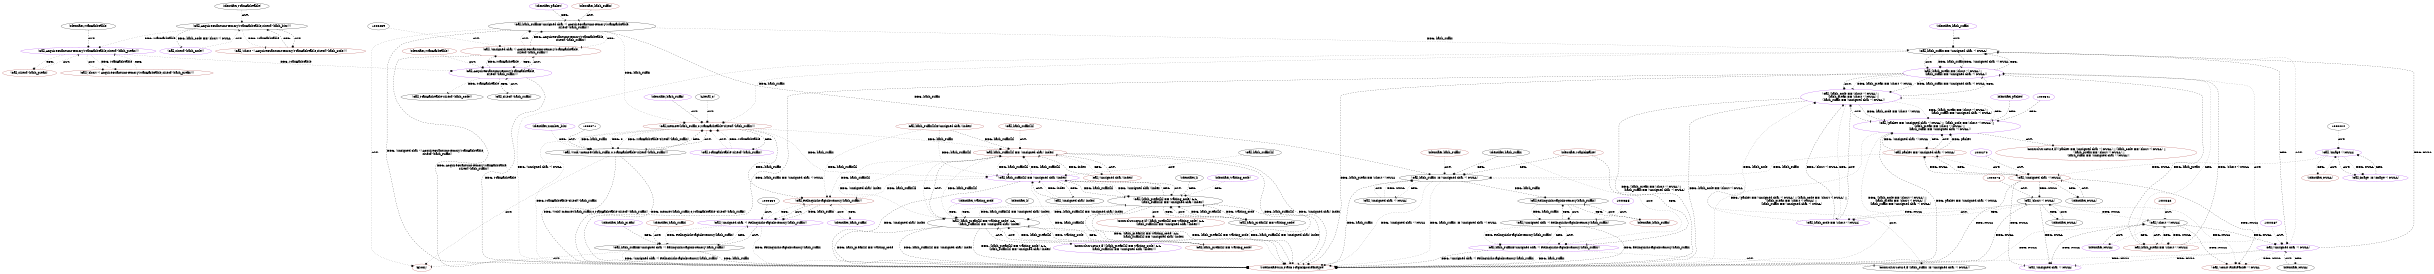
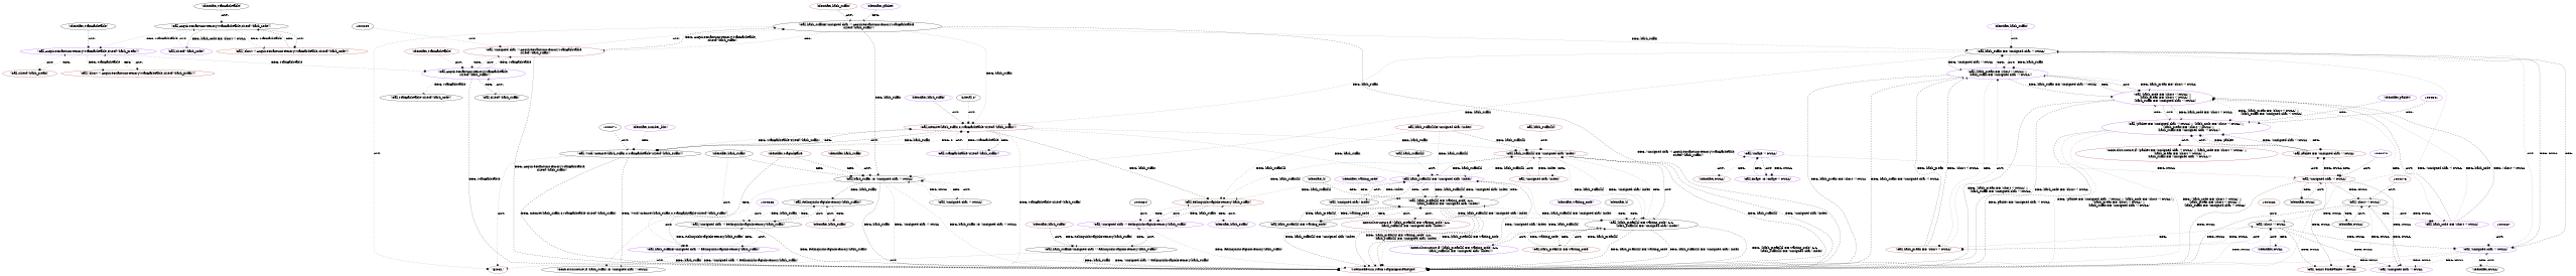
  digraph {
    node [color=black]
    edge [arrowhead=tee style=dashed]
    n1 [label="(Call,hash_suffix == (unsigned char *) NULL)"]
    n2 [color=purple label="(Call,(unsigned char *) NULL)"]
    n3 [color=purple label="(Call,(hash_prefix == (short *) NULL) ||\n      (hash_suffix == (unsigned char *) NULL))"]
    n4 [label="(Call,hash_suffix != (unsigned char *) NULL)"]
    n5 [color=brown label="(Call,memset(hash_suffix,0,MaxHashTable*sizeof(*hash_suffix)))"]
    n6 [color=brown label="(MethodReturn,static MagickBooleanType)"]
    n7 [color=brown label="(Call,(const PixelPacket *) NULL)"]
    n8 [color=purple label="(Call,(unsigned char *) NULL)"]
    n9 [label="(Identifier,NULL)"]
    n10 [color=brown label="(Call,hash_prefix == (short *) NULL)"]
    n11 [color=purple label="(Call,(hash_code == (short *) NULL) ||\n      (hash_prefix == (short *) NULL) ||\n      (hash_suffix == (unsigned char *) NULL))"]
    n12 [label="(Call,RelinquishMagickMemory(hash_suffix))"]
    n13 [label="(Call,(unsigned char *) NULL)"]
    n14 [label="(ControlStructure,if (hash_suffix != (unsigned char *) NULL))"]
    n15 [label="(Call,(void) memset(hash_suffix,0,MaxHashTable*sizeof(*hash_suffix)))"]
    n16 [color=brown label="(Call,hash_suffix[k] == (unsigned char) index)"]
    n17 [color=purple label="(Call,hash_suffix[k] == (unsigned char) index)"]
    n18 [color=brown label="(Call,RelinquishMagickMemory(hash_suffix))"]
    n19 [color=purple label="(Call,MaxHashTable*sizeof(*hash_suffix))"]
    n20 [label="(Call,hash_suffix=(unsigned char *) AcquireQuantumMemory(MaxHashTable,\n    sizeof(*hash_suffix)))"]
    n21 [color=brown label="(Call,(unsigned char *) AcquireQuantumMemory(MaxHashTable,\n    sizeof(*hash_suffix)))"]
    n22 [color=brown label="(Block,)"]
    n23 [color=purple label="(Call,AcquireQuantumMemory(MaxHashTable,\n    sizeof(*hash_suffix)))"]
    n24 [label="(Call,MaxHashTable*sizeof(*hash_code))"]
    n25 [label="(Call,sizeof(*hash_suffix))"]
    n26 [color=purple label="(Call,AcquireQuantumMemory(MaxHashTable,sizeof(*hash_prefix)))"]
    n27 [color=brown label="(Call,sizeof(*hash_prefix))"]
    n28 [color=brown label="(Call,(short *) AcquireQuantumMemory(MaxHashTable,sizeof(*hash_prefix)))"]
-   n29 [label="(Call,AcquireQuantumMemory(MaxHashTable,sizeof(*hash_bits)))"]
+   n29 [label="(Call,AcquireQuantumMemory(MaxHashTable,sizeof(*hash_code)))"]
    n30 [color=brown label="(Call,(short *) AcquireQuantumMemory(MaxHashTable,sizeof(*hash_code)))"]
    n31 [color=purple label="(Call,sizeof(*hash_code))"]
    n32 [label="(Call,(short *) NULL)"]
    n33 [color=purple label="(Identifier,NULL)"]
    n34 [label="(Call,(short *) NULL)"]
    n35 [label="(Identifier,NULL)"]
    n36 [color=purple label="(Call,hash_code == (short *) NULL)"]
    n37 [color=brown label="(Call,(unsigned char *) NULL)"]
    n38 [color=brown label="(Call,packet == (unsigned char *) NULL)"]
    n39 [label="(Identifier,NULL)"]
    n40 [color=purple label="(Call,(packet == (unsigned char *) NULL) || (hash_code == (short *) NULL) ||\n      (hash_prefix == (short *) NULL) ||\n      (hash_suffix == (unsigned char *) NULL))"]
    n41 [color=purple label="(Call,(Image *) NULL)"]
    n42 [color=brown label="(Identifier,NULL)"]
    n43 [color=purple label="(Call,image != (Image *) NULL)"]
    n44 [color=brown label="(ControlStructure,if ((packet == (unsigned char *) NULL) || (hash_code == (short *) NULL) ||\n      (hash_prefix == (short *) NULL) ||\n      (hash_suffix == (unsigned char *) NULL)))"]
    n45 [label="(Call,(unsigned char *) RelinquishMagickMemory(hash_suffix))"]
    n46 [color=brown label="(Identifier,hash_suffix)"]
    n47 [color=purple label="(Call,hash_suffix=(unsigned char *) RelinquishMagickMemory(hash_suffix))"]
    n48 [label="(Call,(hash_prefix[k] == waiting_code) &&\n              (hash_suffix[k] == (unsigned char) index))"]
    n49 [color=brown label="(Call,(unsigned char) index)"]
    n50 [label="(Call,(hash_prefix[k] == waiting_code) &&\n                (hash_suffix[k] == (unsigned char) index))"]
    n51 [label="(Call,(unsigned char) index)"]
    n52 [color=purple label="(Call,(unsigned char *) RelinquishMagickMemory(hash_suffix))"]
    n53 [color=purple label="(Identifier,hash_suffix)"]
    n54 [color=purple label="(ControlStructure,if ((hash_prefix[k] == waiting_code) &&\n              (hash_suffix[k] == (unsigned char) index)))"]
    n55 [color=brown label="(Call,hash_prefix[k] == waiting_code)"]
    n56 [color=brown label="(ControlStructure,if ((hash_prefix[k] == waiting_code) &&\n                (hash_suffix[k] == (unsigned char) index)))"]
    n57 [label="(Call,hash_prefix[k] == waiting_code)"]
    n58 [label="(Call,hash_suffix=(unsigned char *) RelinquishMagickMemory(hash_suffix))"]
    n59 [label="(Identifier,MaxHashTable)"]
    n60 [color=brown label="(Identifier,hash_suffix)"]
    n61 [color=purple label="(Identifier,packet)"]
    n62 [color=brown label="(Identifier,MagickFalse)"]
    n63 [color=purple label="(Identifier,waiting_code)"]
    n64 [color=brown label="(Identifier,hash_suffix)"]
    n65 [color=purple label="(Identifier,number_bits)"]
    n66 [label="(Identifier,hash_suffix)"]
    n67 [color=brown label="(Identifier,MaxHashTable)"]
    n68 [label="(Identifier,k)"]
    n69 [color=purple label="(Identifier,hash_suffix)"]
    n70 [color=purple label="(Identifier,packet)"]
    n71 [label="(Identifier,k)"]
    n72 [label="(Literal,0)"]
    n73 [color=purple label="(Identifier,waiting_code)"]
    n74 [color=brown label="(Call,hash_suffix[k])"]
    n75 [color=brown label="(Identifier,hash_suffix)"]
    n76 [label="(Call,hash_suffix[k])"]
    n77 [color=purple label="(Identifier,hash_suffix)"]
    n78 [label="(Identifier,MaxHashTable)"]
-   n79 [color=purple label="(Identifier,hash_prefix)"]
    n80 [color=brown label="(Call,hash_suffix[k]=(unsigned char) index)"]
    1000259
    1000287 [color=purple]
    1000282 [color=brown]
    1000276 [color=brown]
    1000270 [color=purple]
-   1000224
    1000341 [color=purple]
    1000335 [color=purple]
    1000371
    1000834
    n1 -> n2 [arrowhead=box label="CFG: "]
    n1 -> n3 [arrowhead=dot label="AST: "]
    n1 -> n3 [arrowhead=box label="DDG: hash_suffix" style=dotted]
    n1 -> n3 [label="DDG: (unsigned char *) NULL"]
-   n38 -> n4 [arrowhead=box label="DDG: hash_suffix" style=dotted]
+   n1 -> n4 [arrowhead=box label="DDG: hash_suffix" style=dotted]
    n1 -> n5 [arrowhead=box label="DDG: hash_suffix" style=dotted]
    n1 -> n6 [arrowhead=box label="DDG: (unsigned char *) NULL" style=dotted]
    n2 -> n1 [label="AST: " style=dotted]
    n2 -> n1 [label="DDG: NULL"]
    n2 -> n6 [arrowhead=dot label="DDG: NULL" style=dotted]
    n2 -> n7 [arrowhead=dot label="DDG: NULL" style=dotted]
    n2 -> n8 [label="DDG: NULL" style=dotted]
    n2 -> n9 [arrowhead=dot label="CFG: " style=dotted]
    n3 -> n1 [arrowhead=box label="CFG: "]
    n3 -> n6 [label="DDG: hash_suffix == (unsigned char *) NULL"]
    n3 -> n6 [arrowhead=box label="DDG: hash_prefix == (short *) NULL"]
    n3 -> n10 [arrowhead=box label="CFG: " style=dotted]
    n3 -> n11 [arrowhead=box label="AST: "]
    n3 -> n11 [label="DDG: hash_prefix == (short *) NULL" style=dotted]
    n3 -> n11 [arrowhead=dot label="DDG: hash_suffix == (unsigned char *) NULL"]
    n4 -> n6 [arrowhead=dot label="DDG: hash_suffix"]
    n4 -> n6 [arrowhead=dot label="DDG: (unsigned char *) NULL" style=dotted]
    n4 -> n6 [arrowhead=dot label="DDG: hash_suffix != (unsigned char *) NULL" style=dotted]
    n4 -> n12 [arrowhead=dot label="DDG: hash_suffix"]
    n4 -> n13 [label="CFG: " style=dotted]
    n4 -> n14 [arrowhead=dot label="AST: " style=dotted]
    n5 -> n6 [arrowhead=box label="DDG: MaxHashTable*sizeof(*hash_suffix)" style=dotted]
    n5 -> n15 [label="AST: "]
    n5 -> n15 [arrowhead=box label="DDG: hash_suffix" style=dotted]
    n5 -> n15 [arrowhead=dot label="DDG: 0" style=dotted]
    n5 -> n15 [arrowhead=dot label="DDG: MaxHashTable*sizeof(*hash_suffix)" style=dotted]
    n5 -> n16 [arrowhead=box label="DDG: hash_suffix" style=dotted]
    n5 -> n17 [arrowhead=box label="DDG: hash_suffix" style=dotted]
    n5 -> n18 [arrowhead=box label="DDG: hash_suffix"]
    n5 -> n19 [arrowhead=dot label="CFG: "]
    n9 -> n2 [label="AST: "]
    n10 -> n3 [arrowhead=dot label="AST: " style=dotted]
    n10 -> n3 [label="DDG: hash_prefix"]
    n10 -> n3 [label="DDG: (short *) NULL"]
    n10 -> n32 [label="CFG: " style=dotted]
    n11 -> n3 [label="CFG: "]
    n11 -> n6 [label="DDG: (hash_prefix == (short *) NULL) ||\n      (hash_suffix == (unsigned char *) NULL)"]
    n11 -> n6 [arrowhead=box label="DDG: hash_code == (short *) NULL"]
    n11 -> n36 [label="CFG: " style=dotted]
    n11 -> n40 [label="AST: "]
    n11 -> n40 [label="DDG: hash_code == (short *) NULL"]
    n11 -> n40 [arrowhead=dot label="DDG: (hash_prefix == (short *) NULL) ||\n      (hash_suffix == (unsigned char *) NULL)" style=dotted]
    n12 -> n45 [arrowhead=dot label="AST: "]
    n12 -> n45 [arrowhead=dot label="DDG: hash_suffix" style=dotted]
    n12 -> n46 [arrowhead=dot label="CFG: "]
    n13 -> n4 [arrowhead=box label="AST: " style=dotted]
    n13 -> n4 [label="DDG: NULL" style=dotted]
    n15 -> n5 [arrowhead=box label="CFG: "]
    n15 -> n6 [label="DDG: (void) memset(hash_suffix,0,MaxHashTable*sizeof(*hash_suffix))"]
    n15 -> n6 [label="DDG: memset(hash_suffix,0,MaxHashTable*sizeof(*hash_suffix))"]
    n15 -> n22 [arrowhead=dot label="AST: " style=dotted]
    n16 -> n6 [label="DDG: hash_suffix[k]"]
    n16 -> n6 [label="DDG: (unsigned char) index"]
    n16 -> n17 [label="DDG: hash_suffix[k]" style=dotted]
    n16 -> n18 [arrowhead=dot label="DDG: hash_suffix[k]" style=dotted]
    n16 -> n48 [label="AST: "]
    n16 -> n48 [label="DDG: hash_suffix[k]" style=dotted]
    n16 -> n48 [arrowhead=dot label="DDG: (unsigned char) index" style=dotted]
    n16 -> n49 [arrowhead=dot label="CFG: " style=dotted]
    n17 -> n6 [arrowhead=box label="DDG: (unsigned char) index"]
    n17 -> n6 [arrowhead=box label="DDG: hash_suffix[k]" style=dotted]
    n17 -> n16 [arrowhead=box label="DDG: hash_suffix[k]"]
    n17 -> n18 [label="DDG: hash_suffix[k]" style=dotted]
    n17 -> n50 [arrowhead=dot label="AST: "]
    n17 -> n50 [label="DDG: hash_suffix[k]"]
    n17 -> n50 [arrowhead=box label="DDG: (unsigned char) index" style=dotted]
    n17 -> n51 [label="CFG: "]
    n18 -> n52 [arrowhead=box label="AST: "]
    n18 -> n52 [arrowhead=box label="DDG: hash_suffix"]
    n18 -> n53 [arrowhead=dot label="CFG: " style=dotted]
    n19 -> n5 [arrowhead=box label="AST: " style=dotted]
    n19 -> n5 [arrowhead=box label="DDG: MaxHashTable" style=dotted]
    n20 -> n1 [arrowhead=dot label="DDG: hash_suffix" style=dotted]
    n20 -> n4 [arrowhead=dot label="DDG: hash_suffix"]
    n20 -> n5 [arrowhead=box label="DDG: hash_suffix" style=dotted]
    n20 -> n6 [arrowhead=dot label="DDG: (unsigned char *) AcquireQuantumMemory(MaxHashTable,\n    sizeof(*hash_suffix))"]
    n20 -> n21 [label="CFG: " style=dotted]
    n20 -> n22 [arrowhead=box label="AST: " style=dotted]
    n21 -> n6 [label="DDG: AcquireQuantumMemory(MaxHashTable,\n    sizeof(*hash_suffix))"]
    n21 -> n20 [arrowhead=box label="AST: " style=dotted]
    n21 -> n20 [arrowhead=dot label="DDG: AcquireQuantumMemory(MaxHashTable,\n    sizeof(*hash_suffix))"]
    n21 -> n23 [arrowhead=dot label="CFG: " style=dotted]
    n23 -> n6 [arrowhead=box label="DDG: MaxHashTable"]
    n23 -> n21 [label="AST: "]
    n23 -> n21 [arrowhead=dot label="DDG: MaxHashTable"]
    n23 -> n24 [label="DDG: MaxHashTable" style=dotted]
    n23 -> n25 [label="CFG: "]
    n25 -> n23 [label="AST: " style=dotted]
    n26 -> n23 [arrowhead=box label="DDG: MaxHashTable" style=dotted]
    n26 -> n27 [arrowhead=box label="CFG: " style=dotted]
    n26 -> n28 [arrowhead=dot label="AST: " style=dotted]
    n26 -> n28 [arrowhead=dot label="DDG: MaxHashTable" style=dotted]
    n27 -> n26 [label="AST: " style=dotted]
    n28 -> n26 [label="CFG: " style=dotted]
    n29 -> n26 [arrowhead=dot label="DDG: MaxHashTable" style=dotted]
    n29 -> n30 [arrowhead=box label="AST: "]
    n29 -> n30 [label="DDG: MaxHashTable" style=dotted]
    n29 -> n31 [label="DDG: hash_code == (short *) NULL"]
    n30 -> n29 [arrowhead=dot label="CFG: "]
    n31 -> n29 [label="AST: " style=dotted]
    n32 -> n2 [arrowhead=box label="DDG: NULL"]
    n32 -> n6 [label="DDG: NULL" style=dotted]
    n32 -> n7 [arrowhead=dot label="DDG: NULL"]
    n32 -> n8 [arrowhead=dot label="DDG: NULL"]
    n32 -> n10 [label="AST: " style=dotted]
    n32 -> n10 [arrowhead=box label="DDG: NULL" style=dotted]
    n32 -> n33 [arrowhead=dot label="CFG: " style=dotted]
    n33 -> n32 [arrowhead=box label="AST: "]
    n34 -> n6 [arrowhead=box label="DDG: NULL"]
    n34 -> n7 [arrowhead=box label="DDG: NULL" style=dotted]
    n34 -> n8 [arrowhead=dot label="DDG: NULL"]
    n34 -> n32 [label="DDG: NULL" style=dotted]
    n34 -> n35 [arrowhead=dot label="CFG: "]
    n34 -> n36 [arrowhead=box label="AST: " style=dotted]
    n34 -> n36 [arrowhead=dot label="DDG: NULL" style=dotted]
    n35 -> n34 [arrowhead=dot label="AST: "]
    n36 -> n11 [arrowhead=box label="AST: "]
    n36 -> n11 [arrowhead=box label="DDG: hash_code" style=dotted]
    n36 -> n11 [arrowhead=dot label="DDG: (short *) NULL"]
    n36 -> n34 [label="CFG: " style=dotted]
    n37 -> n6 [label="DDG: NULL"]
    n37 -> n7 [arrowhead=dot label="DDG: NULL"]
    n37 -> n8 [label="DDG: NULL"]
    n37 -> n34 [arrowhead=dot label="DDG: NULL"]
    n37 -> n38 [arrowhead=dot label="AST: " style=dotted]
    n37 -> n38 [arrowhead=box label="DDG: NULL"]
    n37 -> n39 [arrowhead=box label="CFG: "]
    n38 -> n37 [arrowhead=dot label="CFG: "]
    n38 -> n40 [arrowhead=box label="AST: "]
    n38 -> n40 [arrowhead=box label="DDG: packet"]
    n38 -> n40 [arrowhead=box label="DDG: (unsigned char *) NULL"]
    n39 -> n37 [label="AST: "]
    n40 -> n6 [arrowhead=dot label="DDG: packet == (unsigned char *) NULL"]
    n40 -> n6 [label="DDG: (packet == (unsigned char *) NULL) || (hash_code == (short *) NULL) ||\n      (hash_prefix == (short *) NULL) ||\n      (hash_suffix == (unsigned char *) NULL)" style=dotted]
    n40 -> n6 [label="DDG: (hash_code == (short *) NULL) ||\n      (hash_prefix == (short *) NULL) ||\n      (hash_suffix == (unsigned char *) NULL)" style=dotted]
    n40 -> n11 [label="CFG: " style=dotted]
    n40 -> n38 [arrowhead=box label="CFG: " style=dotted]
    n40 -> n44 [arrowhead=dot label="AST: "]
    n41 -> n37 [label="DDG: NULL" style=dotted]
    n41 -> n42 [arrowhead=dot label="CFG: " style=dotted]
    n41 -> n43 [arrowhead=dot label="AST: "]
    n41 -> n43 [arrowhead=box label="DDG: NULL" style=dotted]
    n42 -> n41 [arrowhead=dot label="AST: " style=dotted]
    n43 -> n41 [arrowhead=box label="CFG: "]
    n45 -> n6 [label="DDG: RelinquishMagickMemory(hash_suffix)"]
    n45 -> n12 [arrowhead=dot label="CFG: "]
    n45 -> n47 [arrowhead=dot label="AST: " style=dotted]
    n45 -> n47 [arrowhead=box label="DDG: RelinquishMagickMemory(hash_suffix)" style=dotted]
    n46 -> n12 [label="AST: "]
    n47 -> n6 [arrowhead=dot label="DDG: (unsigned char *) RelinquishMagickMemory(hash_suffix)"]
    n47 -> n6 [arrowhead=dot label="DDG: hash_suffix" style=dotted]
    n47 -> n14 [label="AST: " style=dotted]
    n47 -> n45 [label="CFG: " style=dotted]
    n48 -> n6 [arrowhead=box label="DDG: (hash_prefix[k] == waiting_code) &&\n              (hash_suffix[k] == (unsigned char) index)"]
    n48 -> n6 [label="DDG: hash_prefix[k] == waiting_code"]
    n48 -> n6 [label="DDG: hash_suffix[k] == (unsigned char) index"]
    n48 -> n16 [arrowhead=box label="CFG: " style=dotted]
    n48 -> n50 [label="DDG: hash_suffix[k] == (unsigned char) index" style=dotted]
    n48 -> n54 [arrowhead=dot label="AST: "]
    n48 -> n55 [label="CFG: "]
    n49 -> n16 [label="AST: "]
    n49 -> n16 [label="DDG: index"]
    n50 -> n6 [arrowhead=dot label="DDG: hash_suffix[k] == (unsigned char) index"]
    n50 -> n6 [arrowhead=dot label="DDG: (hash_prefix[k] == waiting_code) &&\n                (hash_suffix[k] == (unsigned char) index)"]
    n50 -> n6 [arrowhead=dot label="DDG: hash_prefix[k] == waiting_code"]
    n50 -> n17 [arrowhead=dot label="CFG: "]
    n50 -> n48 [arrowhead=box label="DDG: hash_suffix[k] == (unsigned char) index" style=dotted]
    n50 -> n56 [arrowhead=dot label="AST: " style=dotted]
    n50 -> n57 [arrowhead=box label="CFG: "]
    n51 -> n17 [arrowhead=dot label="AST: "]
    n51 -> n17 [label="DDG: index" style=dotted]
    n52 -> n6 [arrowhead=dot label="DDG: RelinquishMagickMemory(hash_suffix)" style=dotted]
    n52 -> n18 [label="CFG: " style=dotted]
    n52 -> n58 [arrowhead=dot label="AST: "]
    n52 -> n58 [label="DDG: RelinquishMagickMemory(hash_suffix)" style=dotted]
    n53 -> n18 [label="AST: " style=dotted]
    n55 -> n48 [label="AST: "]
    n55 -> n48 [arrowhead=dot label="DDG: hash_prefix[k]" style=dotted]
    n55 -> n48 [label="DDG: waiting_code"]
    n57 -> n50 [arrowhead=box label="AST: "]
    n57 -> n50 [arrowhead=dot label="DDG: hash_prefix[k]"]
    n57 -> n50 [label="DDG: waiting_code"]
    n58 -> n6 [label="DDG: hash_suffix"]
    n58 -> n6 [label="DDG: (unsigned char *) RelinquishMagickMemory(hash_suffix)" style=dotted]
    n58 -> n22 [label="AST: " style=dotted]
    n58 -> n52 [label="CFG: " style=dotted]
    n59 -> n26 [arrowhead=dot label="AST: "]
    n60 -> n20 [label="AST: "]
    n61 -> n20 [label="CFG: "]
    n62 -> n4 [arrowhead=box label="CFG: "]
    n62 -> n47 [label="CFG: "]
    n63 -> n48 [arrowhead=dot label="CFG: " style=dotted]
    n64 -> n58 [arrowhead=box label="AST: "]
    n65 -> n15 [arrowhead=box label="CFG: " style=dotted]
    n66 -> n4 [arrowhead=box label="CFG: "]
    n66 -> n47 [arrowhead=box label="AST: " style=dotted]
    n67 -> n23 [arrowhead=box label="AST: " style=dotted]
    n68 -> n48 [label="CFG: " style=dotted]
    n69 -> n1 [arrowhead=box label="AST: "]
    n70 -> n40 [label="CFG: "]
    n71 -> n50 [label="CFG: "]
    n72 -> n5 [arrowhead=box label="AST: " style=dotted]
    n73 -> n50 [arrowhead=dot label="CFG: " style=dotted]
    n74 -> n16 [arrowhead=box label="AST: " style=dotted]
    n75 -> n4 [arrowhead=dot label="AST: " style=dotted]
    n76 -> n17 [arrowhead=dot label="AST: " style=dotted]
    n77 -> n5 [arrowhead=box label="AST: "]
    n78 -> n29 [arrowhead=dot label="AST: " style=dotted]
-   n79 -> n58 [label="CFG: "]
    n80 -> n16 [arrowhead=box label="DDG: hash_suffix[k]"]
    n80 -> n17 [label="DDG: hash_suffix[k]" style=dotted]
    n80 -> n18 [arrowhead=dot label="DDG: hash_suffix[k]" style=dotted]
    1000259 -> n21 [arrowhead=dot label="AST: " style=dotted]
    1000287 -> n2 [arrowhead=box label="AST: " style=dotted]
    1000282 -> n32 [label="AST: " style=dotted]
    1000276 -> n34 [label="AST: "]
    1000270 -> n37 [arrowhead=box label="AST: "]
-   1000224 -> n41 [arrowhead=box label="AST: " style=dotted]
    1000341 -> n40 [arrowhead=dot label="CFG: "]
    1000335 -> n45 [label="AST: " style=dotted]
    1000371 -> n15 [label="AST: "]
    1000834 -> n52 [arrowhead=dot label="AST: "]
  }
